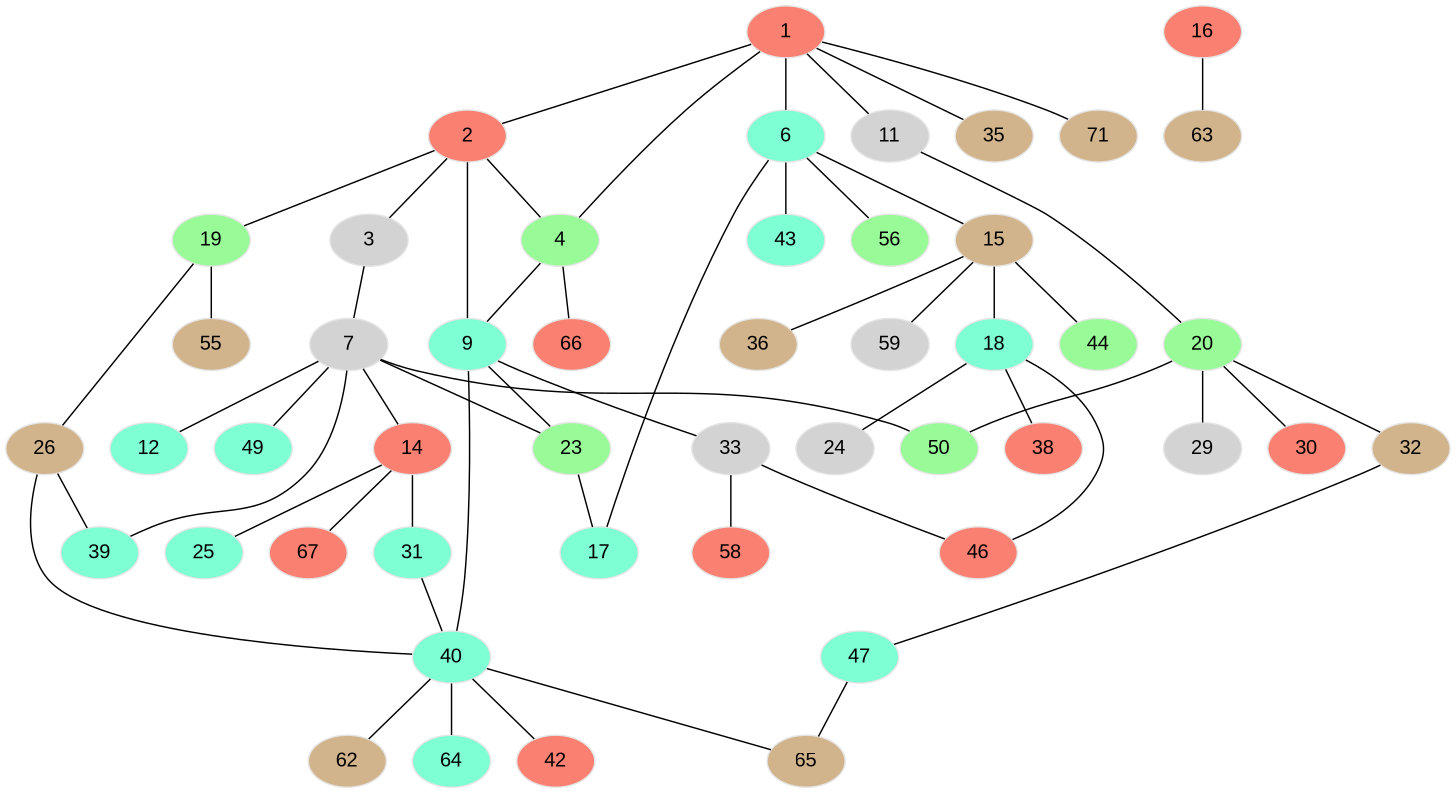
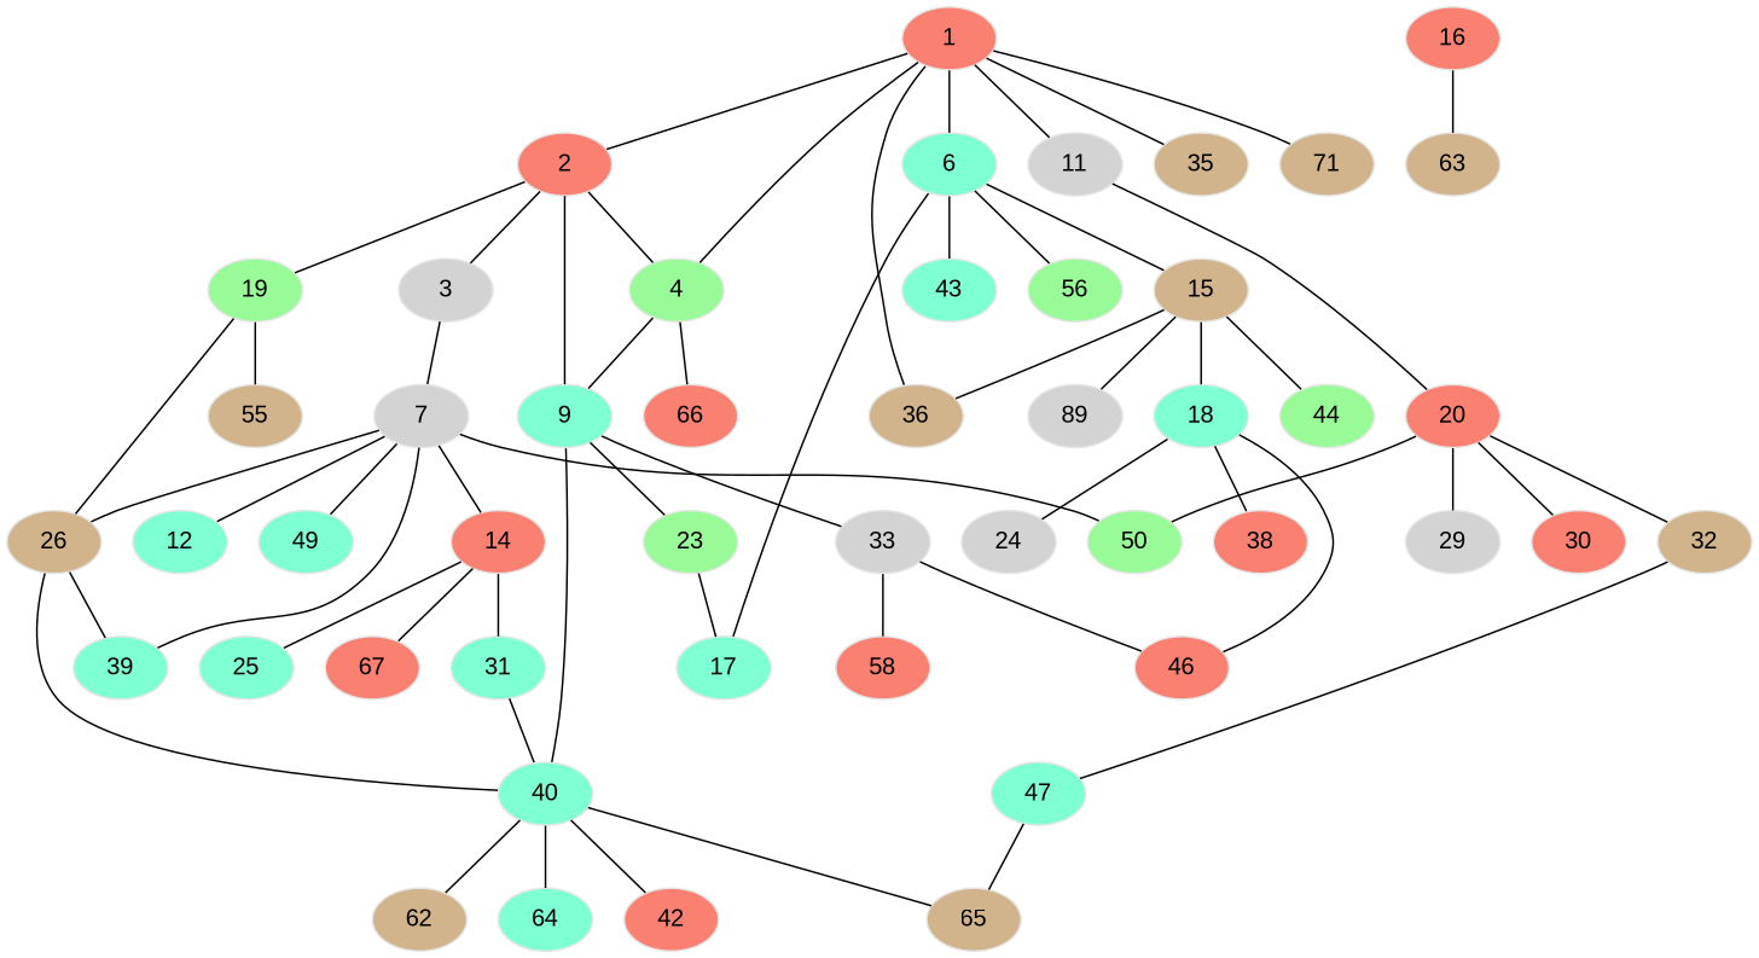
  graph {
    fontname="Liberation Sans"
    node [color=gray90 fillcolor=aquamarine fontname="Liberation Sans" style=filled]
    edge [fontname="Liberation Sans"]
    1 [fillcolor=salmon super="+5"]
    2 [fillcolor=salmon super="+8"]
    4 [fillcolor=palegreen super="+57"]
    6 [super="+10"]
    11 [fillcolor=lightgrey]
    35 [fillcolor=tan super="+53"]
    36 [fillcolor=tan super="+37"]
    71 [fillcolor=tan]
    3 [fillcolor=lightgrey super="+68"]
    9 [super="+13"]
    19 [fillcolor=palegreen super="+51"]
    66 [fillcolor=salmon]
    15 [fillcolor=tan super="+27"]
    17 [super="+48"]
    43
    56 [fillcolor=palegreen]
-   20 [fillcolor=palegreen super="+22"]
+   20 [fillcolor=salmon super="+22"]
    7 [fillcolor=lightgrey super="+54"]
    23 [fillcolor=palegreen]
    33 [fillcolor=lightgrey super="+34"]
    40 [super="+52"]
    26 [fillcolor=tan super="+45"]
    55 [fillcolor=tan]
    12
    14 [fillcolor=salmon super="+21"]
    49
    50 [fillcolor=palegreen]
    39
    18 [super="+28"]
    44 [fillcolor=palegreen]
-   59 [fillcolor=lightgrey]
+   59 [fillcolor=lightgrey label=89]
    25
    31
    67 [fillcolor=salmon]
    16 [fillcolor=salmon super="+61"]
    63 [fillcolor=tan]
    46 [fillcolor=salmon super="+70"]
    58 [fillcolor=salmon super="+72"]
    42 [fillcolor=salmon]
    62 [fillcolor=tan]
    64
    65 [fillcolor=tan]
    29 [fillcolor=lightgrey super="+41"]
    30 [fillcolor=salmon super="+60"]
    32 [fillcolor=tan]
    24 [fillcolor=lightgrey]
    38 [fillcolor=salmon]
    47 [super="+69"]
    1 -- 2
    1 -- 4
    1 -- 6
    1 -- 11
    1 -- 35
+   1 -- 36
    1 -- 71
    2 -- 4
    2 -- 3
    2 -- 9
    2 -- 19
    4 -- 9
    4 -- 66
    6 -- 15
    6 -- 17
    6 -- 43
    6 -- 56
    11 -- 20
    3 -- 7
    9 -- 23
    9 -- 33
    9 -- 40
    19 -- 26
    19 -- 55
    15 -- 36
    15 -- 18
    15 -- 44
    15 -- 59
    20 -- 50
    20 -- 29
    20 -- 30
    20 -- 32
-   7 -- 23
+   7 -- 26
    7 -- 12
    7 -- 14
    7 -- 49
    7 -- 50
    7 -- 39
    23 -- 17
    33 -- 46
    33 -- 58
    40 -- 42
    40 -- 62
    40 -- 64
    40 -- 65
    26 -- 40
    26 -- 39
    14 -- 25
    14 -- 31
    14 -- 67
    18 -- 46
    18 -- 24
    18 -- 38
    31 -- 40
    16 -- 63
    32 -- 47
    47 -- 65
  }
